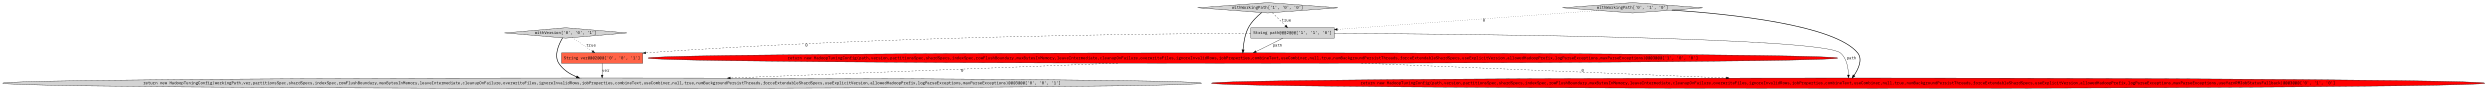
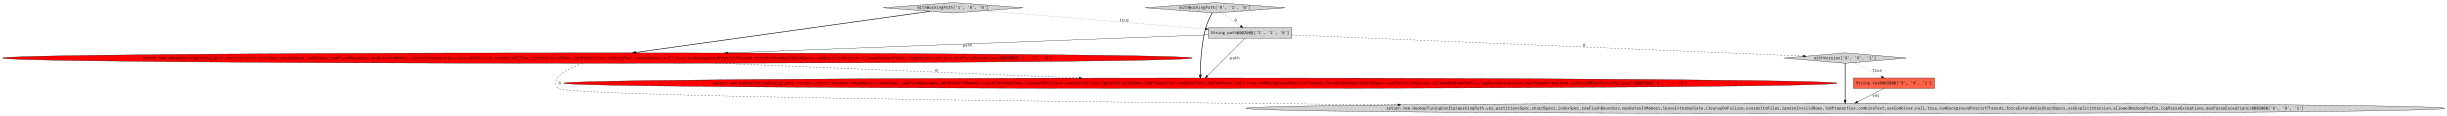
  digraph {
    fontname="IBM Plex Mono"
    node [fillcolor=lightgray fontname="IBM Plex Mono" shape=diamond style=filled]
    edge [fontname="IBM Plex Mono" style=bold]
    n1 [label="withVersion['0', '0', '1']"]
    n2 [label="return new HadoopTuningConfig(workingPath,ver,partitionsSpec,shardSpecs,indexSpec,rowFlushBoundary,maxBytesInMemory,leaveIntermediate,cleanupOnFailure,overwriteFiles,ignoreInvalidRows,jobProperties,combineText,useCombiner,null,true,numBackgroundPersistThreads,forceExtendableShardSpecs,useExplicitVersion,allowedHadoopPrefix,logParseExceptions,maxParseExceptions)@@@3@@@['0', '0', '1']" shape=ellipse]
    n3 [fillcolor=tomato label="String ver@@@2@@@['0', '0', '1']" shape=box]
    n4 [label="withWorkingPath['1', '0', '0']"]
    n5 [label="String path@@@2@@@['1', '1', '0']" shape=box]
    n6 [fillcolor=red label="return new HadoopTuningConfig(path,version,partitionsSpec,shardSpecs,indexSpec,rowFlushBoundary,maxBytesInMemory,leaveIntermediate,cleanupOnFailure,overwriteFiles,ignoreInvalidRows,jobProperties,combineText,useCombiner,null,true,numBackgroundPersistThreads,forceExtendableShardSpecs,useExplicitVersion,allowedHadoopPrefix,logParseExceptions,maxParseExceptions)@@@3@@@['1', '0', '0']" shape=ellipse]
    n7 [fillcolor=red label="return new HadoopTuningConfig(path,version,partitionsSpec,shardSpecs,indexSpec,rowFlushBoundary,maxBytesInMemory,leaveIntermediate,cleanupOnFailure,overwriteFiles,ignoreInvalidRows,jobProperties,combineText,useCombiner,null,true,numBackgroundPersistThreads,forceExtendableShardSpecs,useExplicitVersion,allowedHadoopPrefix,logParseExceptions,maxParseExceptions,useYarnRMJobStatusFallback)@@@3@@@['0', '1', '0']" shape=ellipse]
    n8 [label="withWorkingPath['0', '1', '0']"]
    n1 -> n2
    n1 -> n3 [label=true style=dotted]
    n3 -> n2 [label=ver style=solid]
-   n4 -> n5 [label=true style=dashed]
+   n4 -> n5 [label=true style=dotted]
    n4 -> n6
-   n5 -> n3 [label=0 style=dashed]
+   n5 -> n1 [label=0 style=dashed]
    n5 -> n6 [label=path style=solid]
    n5 -> n7 [label=path style=solid]
    n6 -> n2 [label=0 style=dashed]
    n6 -> n7 [label=0 style=dashed]
    n8 -> n5 [label=0 style=dotted]
    n8 -> n7
  }
